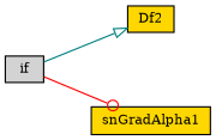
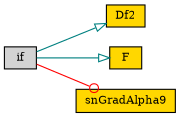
  digraph {
    fontname="DejaVu Serif"
    rankdir=LR
    node [color=black fillcolor=gold fontname="DejaVu Serif" fontsize=10 shape=record style=filled]
    edge [arrowhead=onormal color=teal fontname="DejaVu Serif" fontsize=10 labelfontname=Helvetica labelfontsize=10 style=solid]
    n1 [fillcolor=lightgrey fontcolor=black height=0.2 label=if width=0.4]
    n2 [height=0.2 label=Df2 width=0.4]
-   n4 [height=0.2 label=snGradAlpha1 width=0.4]
+   n3 [height=0.2 label=F width=0.4]
+   n4 [height=0.2 label=snGradAlpha9 width=0.4]
    n1 -> n2
+   n1 -> n3
    n1 -> n4 [arrowhead=odot color=red]
  }
